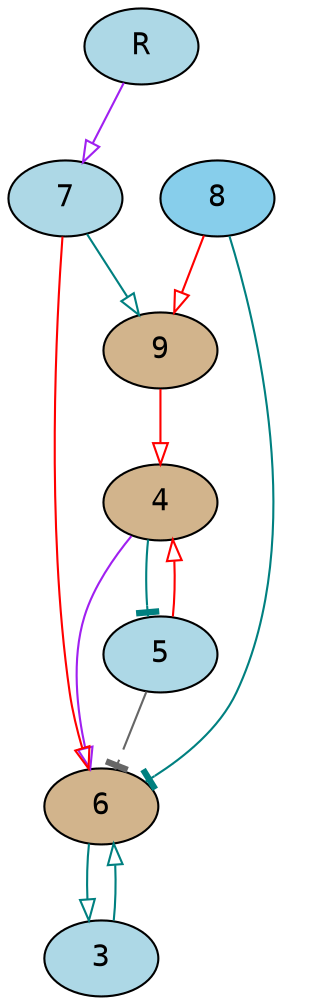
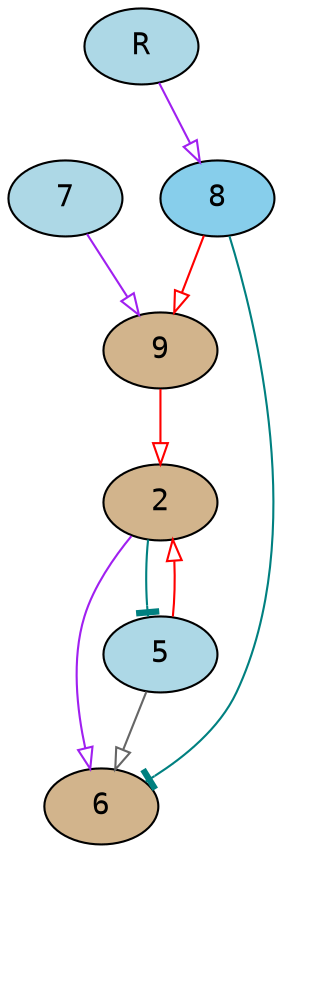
  digraph {
    fontname="DejaVu Sans Mono"
    node [fillcolor=lightblue fontname="DejaVu Sans Mono" style=filled]
    edge [arrowhead=onormal color=teal fontname="DejaVu Sans Mono"]
    n1 [fillcolor=tan label=9]
-   4 [fillcolor=tan]
+   4 [fillcolor=tan label=2]
    6 [fillcolor=tan]
    5
-   3
    7
    8 [fillcolor=skyblue]
    R
    n1 -> 4 [color=red]
    4 -> 6 [color=purple]
    4 -> 5 [arrowhead=tee]
-   6 -> 3
    5 -> 4 [color=red]
-   5 -> 6 [arrowhead=tee color=gray40]
-   3 -> 6
-   7 -> n1
-   7 -> 6 [color=red]
+   5 -> 6 [color=gray40]
+   7 -> n1 [color=purple]
    8 -> n1 [color=red]
    8 -> 6 [arrowhead=tee]
-   R -> 7 [color=purple]
+   R -> 8 [color=purple]
  }
